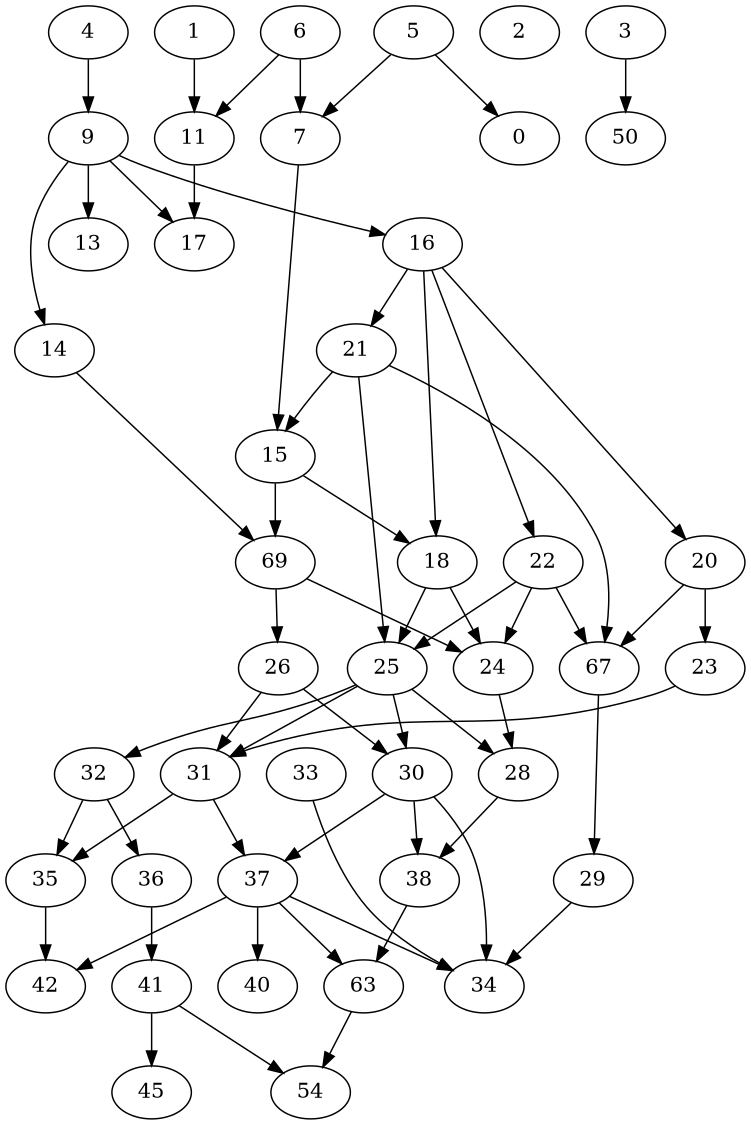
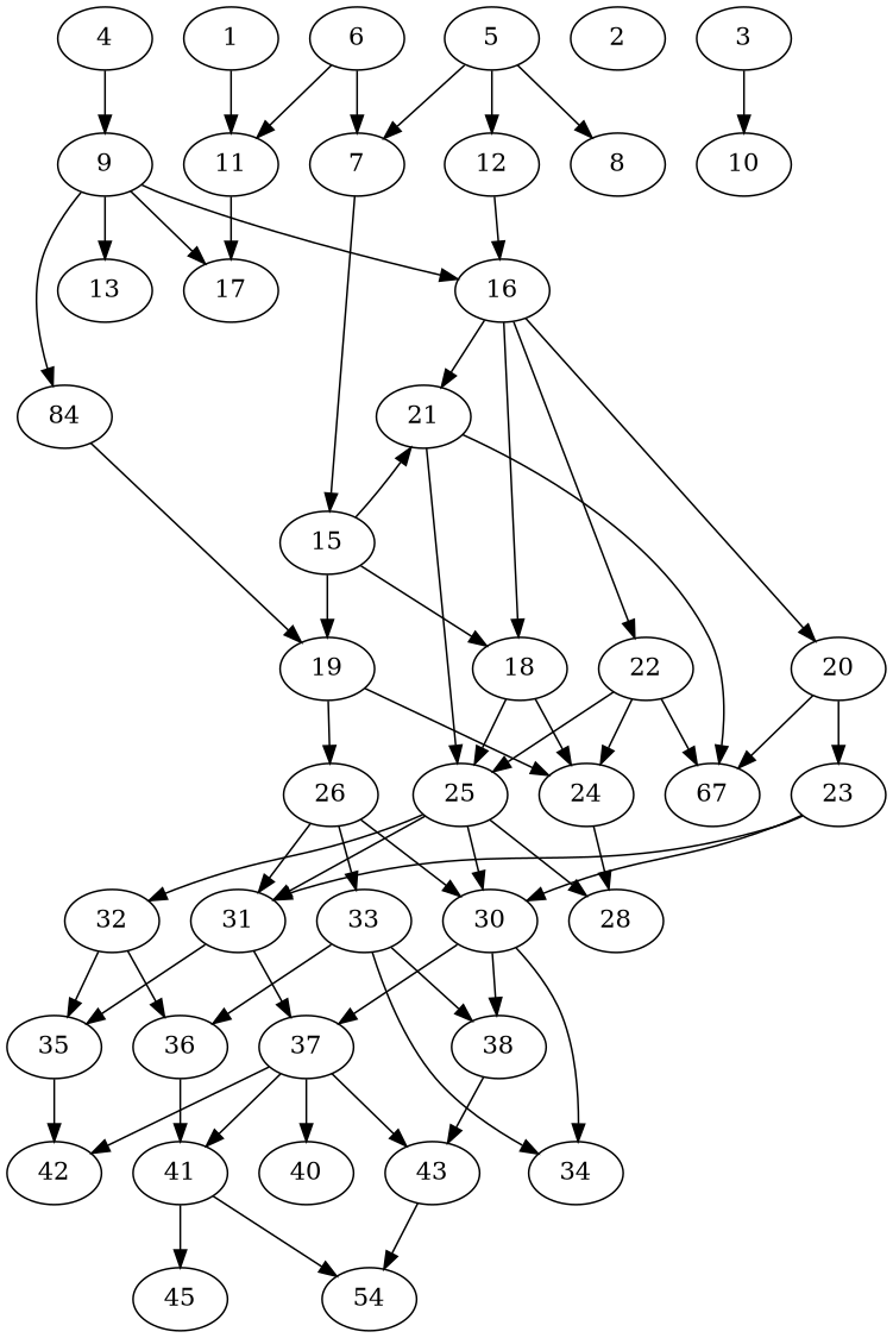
  digraph {
    node [alpha=0.18]
    1 [alpha=0.05 expect_size=15926272]
    11 [alpha=0.07 expect_size=40624128]
    17 [alpha=0.04 expect_size=9574400]
    2 [alpha=0.06 expect_size=10591232]
    3 [alpha=0.13 expect_size=40061952]
-   10 [alpha=0.00 expect_size=27160576 label=50]
+   10 [alpha=0.00 expect_size=27160576]
    4 [alpha=0.13 expect_size=31763456]
    9 [alpha=0.16 expect_size=45308928]
    13 [alpha=0.13 expect_size=18758656]
-   14 [alpha=0.06 expect_size=48844800]
+   14 [alpha=0.06 expect_size=48844800 label=84]
    16 [alpha=0.11 expect_size=18859008]
-   19 [alpha=0.03 expect_size=49127424 label=69]
+   19 [alpha=0.03 expect_size=49127424]
    18 [alpha=0.12 expect_size=14284800]
    21 [expect_size=40318976]
    20 [expect_size=40156160]
    22 [alpha=0.01 expect_size=8524800]
    5 [alpha=0.14 expect_size=28372992]
    7 [alpha=0.02 expect_size=23475200]
-   8 [alpha=0.15 expect_size=37220352 label=0]
+   8 [alpha=0.15 expect_size=37220352]
+   12 [alpha=0.13 expect_size=52126720]
    15 [alpha=0.07 expect_size=33296384]
    6 [alpha=0.16 expect_size=46921728]
    24 [alpha=0.06 expect_size=23853056]
    26 [alpha=0.00 expect_size=7620608]
    25 [alpha=0.04 expect_size=39000064]
    n26 [alpha=0.04 expect_size=32686080 label=67]
    23 [expect_size=40037376]
    28 [alpha=0.01 expect_size=42219520]
    30 [expect_size=28322816]
    31 [alpha=0.17 expect_size=23839744]
    33 [alpha=0.19 expect_size=20888576]
    32 [alpha=0.15 expect_size=19578880]
-   29 [alpha=0.15 expect_size=22343680]
    38 [alpha=0.04 expect_size=48093184]
    34 [alpha=0.01 expect_size=15401984]
    37 [expect_size=39623680]
    35 [alpha=0.16 expect_size=29641728]
    36 [alpha=0.16 expect_size=39550976]
-   43 [alpha=0.07 expect_size=12865536 label=63]
+   43 [alpha=0.07 expect_size=12865536]
    42 [alpha=0.17 expect_size=25088000]
    41 [alpha=0.01 expect_size=33191936]
    40 [alpha=0.07 expect_size=37478400]
    n43 [alpha=0.05 expect_size=10041344 label=54]
    45 [alpha=0.17 expect_size=13031424]
    1 -> 11
    11 -> 17
    3 -> 10
    4 -> 9
    9 -> 17
    9 -> 13
    9 -> 14
    9 -> 16
    14 -> 19
    16 -> 18
    16 -> 21
    16 -> 20
    16 -> 22
    19 -> 24
    19 -> 26
    18 -> 24
    18 -> 25
    21 -> 25
    21 -> n26
    20 -> n26
    20 -> 23
    22 -> 24
    22 -> 25
    22 -> n26
    5 -> 7
    5 -> 8
+   5 -> 12
    7 -> 15
+   12 -> 16
    15 -> 19
    15 -> 18
-   21 -> 15
+   15 -> 21
    6 -> 11
    6 -> 7
    24 -> 28
    26 -> 30
    26 -> 31
+   26 -> 33
    25 -> 28
    25 -> 30
    25 -> 31
    25 -> 32
-   n26 -> 29
+   23 -> 30
    23 -> 31
-   28 -> 38
+   33 -> 38
    30 -> 38
    30 -> 34
    30 -> 37
    31 -> 37
    31 -> 35
    33 -> 34
+   33 -> 36
    32 -> 35
    32 -> 36
-   29 -> 34
    38 -> 43
    37 -> 43
    37 -> 42
-   37 -> 34
+   37 -> 41
    37 -> 40
    35 -> 42
    36 -> 41
    43 -> n43
    41 -> n43
    41 -> 45
  }
